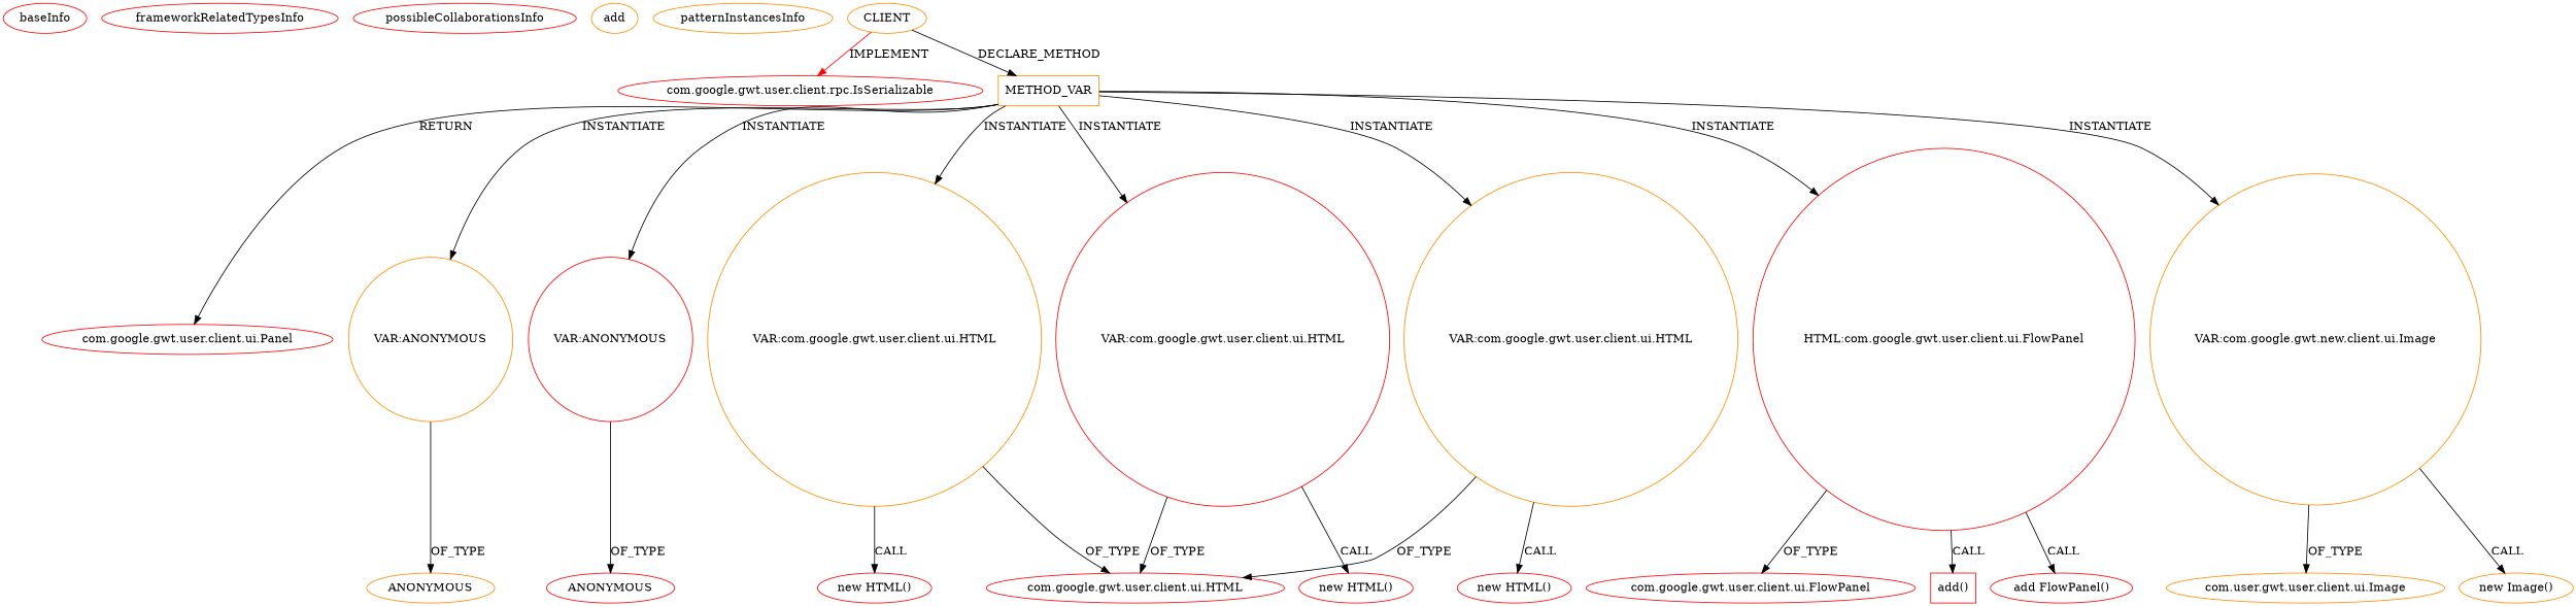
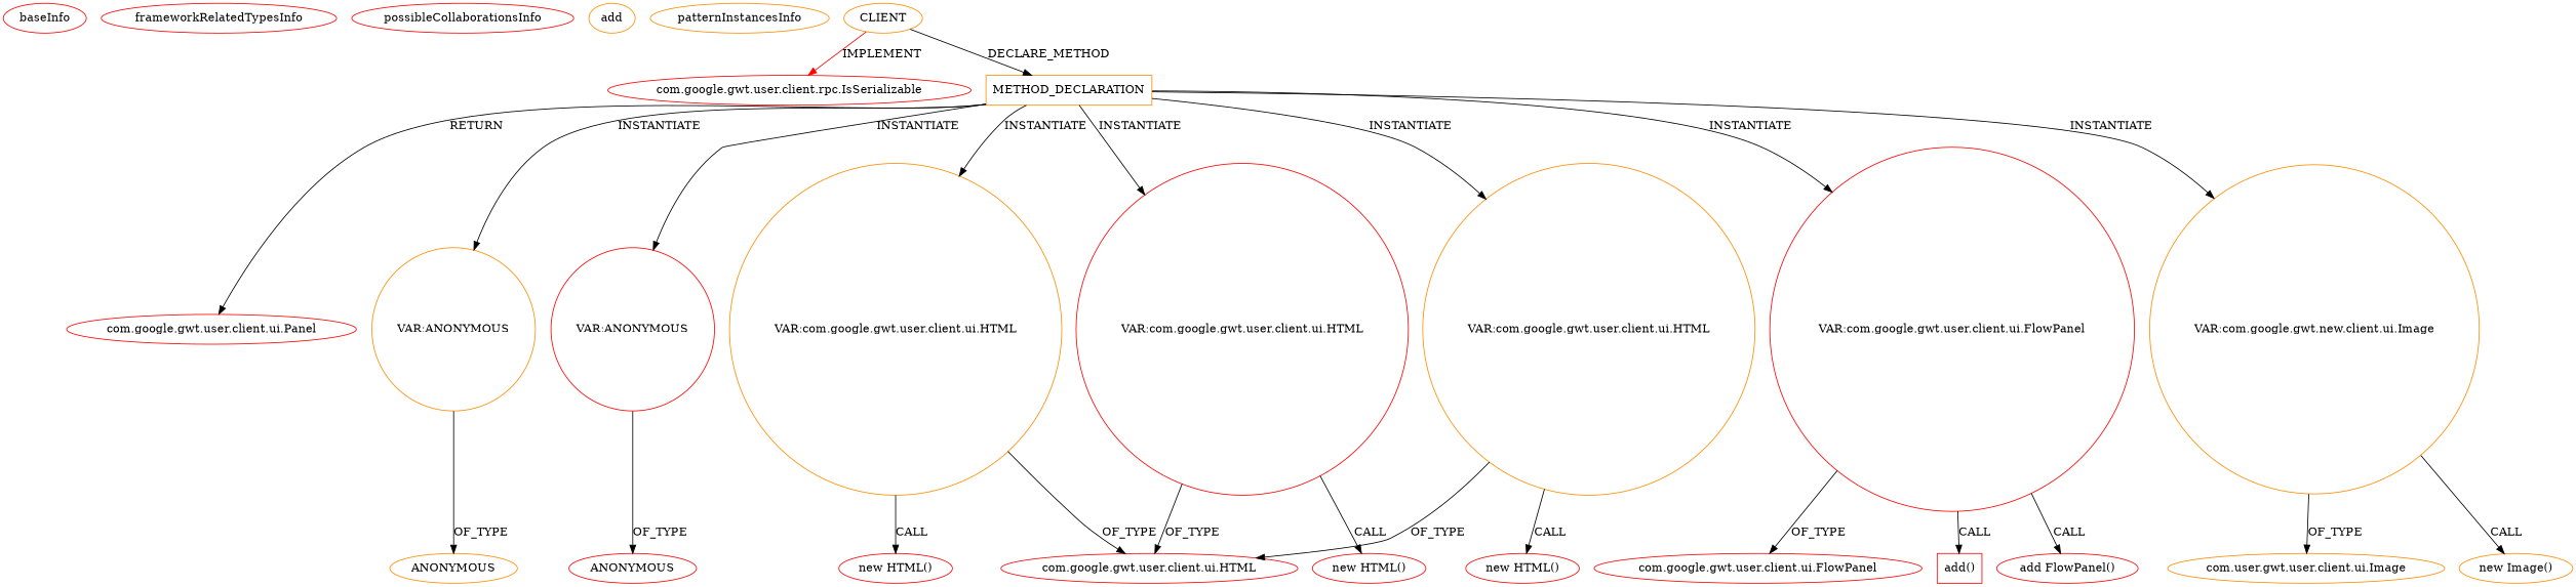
  digraph {
    node [color=red isFrameworkType=false vertexType=VARIABLE_EXPRESION]
    baseInfo [category=pattern graphId=574 isAnonymous=false possibleRelation=false isFrameworkType="" vertexType=""]
    frameworkRelatedTypesInfo [0="com.google.gwt.user.client.rpc.IsSerializable" isFrameworkType="" vertexType=""]
    possibleCollaborationsInfo [isFrameworkType="" vertexType=""]
    n4 [color=darkorange frequency=2.0 label=add patternRootClient=0 isFrameworkType="" vertexType=""]
    patternInstancesInfo [0="woox-serverapp~/woox-serverapp/serverapp-master/src/wooxes/net/shared/Ordinador.java~Ordinador~4662" 1="woox-serverapp~/woox-serverapp/serverapp-master/src/wooxes/net/shared/Usuari.java~Usuari~4667" color=darkorange isFrameworkType="" vertexType=""]
    n6 [label="com.google.gwt.user.client.rpc.IsSerializable" vertexType=FRAMEWORK_INTERFACE_TYPE]
    n7 [color=darkorange label=CLIENT vertexType=ROOT_CLIENT_CLASS_DECLARATION]
-   n8 [color=darkorange label=METHOD_VAR shape=box vertexType=CLIENT_METHOD_DECLARATION]
+   n8 [color=darkorange label=METHOD_DECLARATION shape=box vertexType=CLIENT_METHOD_DECLARATION]
    n9 [label="com.google.gwt.user.client.ui.Panel" vertexType=FRAMEWORK_CLASS_TYPE]
    n10 [color=darkorange label="VAR:ANONYMOUS" shape=circle]
    n11 [label="VAR:ANONYMOUS" shape=circle]
    n12 [label="VAR:com.google.gwt.user.client.ui.HTML" shape=circle]
    n13 [color=darkorange label="VAR:com.google.gwt.user.client.ui.HTML" shape=circle]
    n14 [color=darkorange label="VAR:com.google.gwt.user.client.ui.HTML" shape=circle]
-   n15 [label="HTML:com.google.gwt.user.client.ui.FlowPanel" shape=circle]
+   n15 [label="VAR:com.google.gwt.user.client.ui.FlowPanel" shape=circle]
    n16 [color=darkorange label="VAR:com.google.gwt.new.client.ui.Image" shape=circle]
    n17 [color=darkorange label=ANONYMOUS vertexType=REFERENCE_ANONYMOUS_DECLARATION]
    n18 [label=ANONYMOUS vertexType=REFERENCE_ANONYMOUS_DECLARATION]
    n19 [label="new HTML()" vertexType=CONSTRUCTOR_CALL]
    n20 [label="com.google.gwt.user.client.ui.HTML" vertexType=FRAMEWORK_CLASS_TYPE]
    n21 [label="new HTML()" vertexType=CONSTRUCTOR_CALL]
    n22 [label="new HTML()" vertexType=CONSTRUCTOR_CALL]
    n23 [label="com.google.gwt.user.client.ui.FlowPanel" vertexType=FRAMEWORK_CLASS_TYPE]
    n24 [label="add()" shape=box vertexType=INSIDE_CALL]
    n25 [label="add FlowPanel()" vertexType=CONSTRUCTOR_CALL]
    n26 [color=darkorange label="new Image()" vertexType=CONSTRUCTOR_CALL]
    n27 [color=darkorange label="com.user.gwt.user.client.ui.Image" vertexType=FRAMEWORK_CLASS_TYPE]
    n7 -> n6 [color=red label=IMPLEMENT]
    n7 -> n8 [label=DECLARE_METHOD]
    n8 -> n9 [label=RETURN]
    n8 -> n10 [label=INSTANTIATE]
    n8 -> n11 [label=INSTANTIATE]
    n8 -> n12 [label=INSTANTIATE]
    n8 -> n13 [label=INSTANTIATE]
    n8 -> n14 [label=INSTANTIATE]
    n8 -> n15 [label=INSTANTIATE]
    n8 -> n16 [label=INSTANTIATE]
    n10 -> n17 [label=OF_TYPE]
    n11 -> n18 [label=OF_TYPE]
    n12 -> n19 [label=CALL]
    n12 -> n20 [label=OF_TYPE]
    n13 -> n20 [label=OF_TYPE]
    n13 -> n21 [label=CALL]
    n14 -> n20 [label=OF_TYPE]
    n14 -> n22 [label=CALL]
    n15 -> n23 [label=OF_TYPE]
    n15 -> n24 [label=CALL]
    n15 -> n25 [label=CALL]
    n16 -> n26 [label=CALL]
    n16 -> n27 [label=OF_TYPE]
  }
